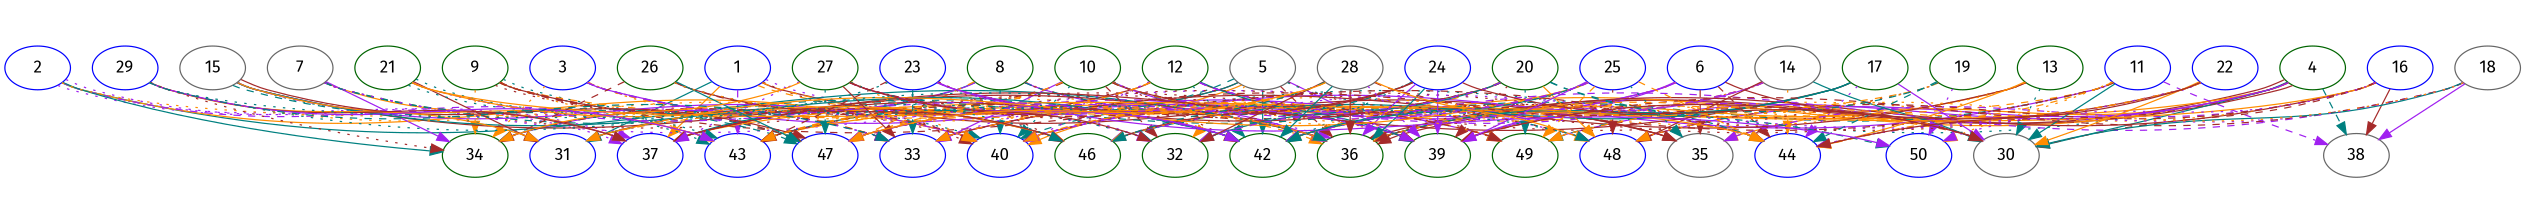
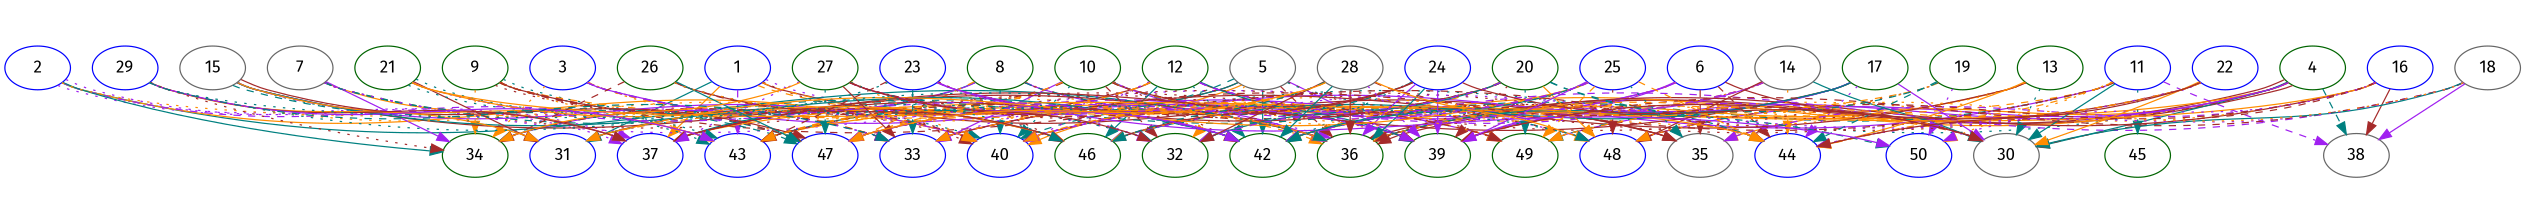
  digraph {
    fontname="Fira Sans"
    node [alpha=0.17 color=blue fontname="Fira Sans"]
    edge [color=brown fontname="Fira Sans" style=solid]
    1 [alpha=0.02 expect_size=9462784]
    31 [alpha=0.01 expect_size=12230656]
    35 [alpha=0.08 color=gray40 expect_size=40761344]
    36 [alpha=0.18 color=darkgreen expect_size=15813632]
    37 [expect_size=42887168]
    40 [alpha=0.00 expect_size=40085504]
    42 [alpha=0.02 color=darkgreen expect_size=14658560]
    43 [alpha=0.11 expect_size=33546240]
    2 [alpha=0.16 expect_size=31154176]
    34 [alpha=0.13 color=darkgreen expect_size=5574656]
    39 [alpha=0.07 color=darkgreen expect_size=18256896]
    3 [expect_size=13638656]
    32 [alpha=0.08 color=darkgreen expect_size=37059584]
    33 [alpha=0.06 expect_size=16314368]
    46 [alpha=0.13 color=darkgreen expect_size=49127424]
    47 [alpha=0.07 expect_size=45325312]
    49 [alpha=0.04 color=darkgreen expect_size=32427008]
    4 [alpha=0.01 color=darkgreen expect_size=41161728]
    30 [alpha=0.09 color=gray40 expect_size=10285056]
    38 [color=gray40 expect_size=38255616]
    44 [alpha=0.03 expect_size=48429056]
    48 [alpha=0.11 expect_size=38593536]
    5 [alpha=0.07 color=gray40 expect_size=40739840]
    6 [alpha=0.13 expect_size=23025664]
    7 [alpha=0.13 color=gray40 expect_size=15888384]
    8 [alpha=0.08 color=darkgreen expect_size=21579776]
    9 [alpha=0.15 color=darkgreen expect_size=15250432]
    10 [alpha=0.01 color=darkgreen expect_size=8960000]
    11 [expect_size=35453952]
+   45 [alpha=0.13 color=darkgreen expect_size=30923776]
    50 [alpha=0.20 expect_size=48268288]
    12 [alpha=0.04 color=darkgreen expect_size=41174016]
    13 [color=darkgreen expect_size=31108096]
    14 [alpha=0.14 color=gray40 expect_size=24043520]
    15 [alpha=0.14 color=gray40 expect_size=26153984]
    16 [alpha=0.02 expect_size=41899008]
    17 [color=darkgreen expect_size=24317952]
    18 [alpha=0.19 color=gray40 expect_size=8737792]
    19 [alpha=0.13 color=darkgreen expect_size=26685440]
    20 [alpha=0.01 color=darkgreen expect_size=15645696]
    21 [alpha=0.11 color=darkgreen expect_size=18929664]
    22 [alpha=0.11 expect_size=11709440]
    23 [alpha=0.15 expect_size=20114432]
    24 [alpha=0.15 expect_size=13956096]
    25 [alpha=0.09 expect_size=45862912]
    26 [alpha=0.11 color=darkgreen expect_size=31708160]
    27 [alpha=0.18 color=darkgreen expect_size=36168704]
    28 [alpha=0.12 color=gray40 expect_size=29143040]
    29 [alpha=0.09 expect_size=27004928]
    1 -> 31 [color=teal]
    1 -> 35
    1 -> 36 [color=darkorange style=dashed]
    1 -> 36 [color=purple style=dotted]
    1 -> 37 [color=darkorange]
    1 -> 40 [style=dotted]
    1 -> 42 [color=darkorange style=dashed]
    1 -> 43 [color=purple style=dashed]
    2 -> 31 [color=purple style=dotted]
    2 -> 36 [color=teal]
    2 -> 37 [color=purple style=dotted]
    2 -> 37 [color=purple style=dotted]
    2 -> 40 [color=darkorange]
    2 -> 43 [color=purple style=dashed]
    2 -> 34 [color=teal]
    2 -> 39 [color=darkorange style=dotted]
    3 -> 36 [color=darkorange style=dotted]
    3 -> 40 [color=purple style=dashed]
    3 -> 42 [color=teal style=dashed]
    3 -> 34 [color=darkorange style=dotted]
    3 -> 32 [color=purple style=dotted]
    3 -> 33 [color=darkorange style=dashed]
    3 -> 46 [color=purple style=dashed]
    3 -> 47 [color=darkorange style=dotted]
    3 -> 49 [color=purple]
    4 -> 35 [color=darkorange]
    4 -> 36
    4 -> 36
    4 -> 40 [color=teal style=dotted]
    4 -> 42 [color=darkorange]
    4 -> 43 [color=darkorange]
    4 -> 49 [color=purple]
    4 -> 30 [color=teal]
    4 -> 38 [color=teal style=dashed]
    4 -> 44 [style=dashed]
    4 -> 48 [color=purple]
    5 -> 36 [style=dashed]
    5 -> 37
    5 -> 40 [color=teal style=dashed]
    5 -> 40 [color=darkorange]
    5 -> 42 [color=teal]
    5 -> 43 [color=teal]
    5 -> 39 [color=purple]
    5 -> 32 [color=darkorange style=dotted]
    5 -> 49 [style=dotted]
    5 -> 44 [color=teal style=dotted]
    6 -> 35 [style=dashed]
    6 -> 37 [color=darkorange style=dotted]
    6 -> 40 [color=purple]
    6 -> 42 [color=purple style=dotted]
    6 -> 39 [color=purple]
    6 -> 32 [color=darkorange style=dotted]
    6 -> 33 [color=purple]
    6 -> 30
    6 -> 44 [style=dashed]
    7 -> 37 [color=darkorange]
    7 -> 40 [color=darkorange style=dashed]
    7 -> 42 [color=teal style=dashed]
    7 -> 34 [color=purple]
    7 -> 39 [style=dotted]
    7 -> 33 [color=purple style=dotted]
    7 -> 47 [color=teal style=dashed]
    7 -> 48 [color=purple style=dotted]
    8 -> 36 [color=purple style=dashed]
    8 -> 37 [color=teal]
    8 -> 40 [color=teal style=dotted]
    8 -> 42 [color=darkorange style=dotted]
    8 -> 34 [color=purple]
    8 -> 39 [color=purple]
    8 -> 47 [color=darkorange style=dashed]
    8 -> 44 [style=dotted]
    8 -> 48 [color=teal style=dashed]
    9 -> 40 [style=dotted]
    9 -> 40 [color=teal style=dotted]
    9 -> 42 [color=teal style=dotted]
    9 -> 43 [color=darkorange style=dotted]
    9 -> 34 [color=darkorange style=dotted]
    9 -> 33 [style=dashed]
    9 -> 46
    9 -> 47 [style=dashed]
    9 -> 30 [color=darkorange style=dashed]
    9 -> 44 [style=dashed]
    10 -> 35
    10 -> 36 [color=purple]
    10 -> 40 [color=teal style=dotted]
    10 -> 42 [style=dotted]
    10 -> 43 [color=darkorange style=dashed]
    10 -> 34 [style=dashed]
    10 -> 39 [color=teal style=dashed]
    10 -> 32 [style=dashed]
    10 -> 33 [color=purple]
    10 -> 47 [color=darkorange style=dashed]
    10 -> 49 [color=darkorange style=dashed]
    10 -> 44 [style=dashed]
    11 -> 36 [color=darkorange style=dotted]
    11 -> 40 [color=purple]
    11 -> 42 [color=teal style=dashed]
    11 -> 43 [color=darkorange style=dashed]
    11 -> 33 [style=dashed]
    11 -> 47 [style=dotted]
    11 -> 30 [color=teal]
    11 -> 38 [color=purple style=dashed]
    11 -> 44 [color=darkorange style=dashed]
+   11 -> 45 [color=teal style=dotted]
    11 -> 50 [color=darkorange style=dotted]
    12 -> 31
    12 -> 35
    12 -> 40 [color=purple style=dotted]
    12 -> 42 [color=teal style=dotted]
    12 -> 43 [color=darkorange style=dashed]
    12 -> 39 [color=teal]
    12 -> 33 [color=purple style=dotted]
+   12 -> 46 [color=teal]
    12 -> 47 [color=darkorange style=dashed]
    12 -> 30 [color=purple style=dashed]
    12 -> 44 [color=purple style=dashed]
    13 -> 36 [color=darkorange]
    13 -> 40 [color=darkorange style=dotted]
    13 -> 42 [style=dotted]
    13 -> 33
    13 -> 30 [color=teal style=dotted]
    13 -> 44 [color=darkorange]
    13 -> 48 [color=darkorange style=dotted]
    14 -> 36 [color=darkorange style=dashed]
    14 -> 40 [color=darkorange style=dotted]
    14 -> 42 [color=purple style=dashed]
    14 -> 39 [color=purple]
    14 -> 33 [color=darkorange style=dashed]
    14 -> 47 [color=purple style=dashed]
    14 -> 30 [color=teal]
    14 -> 44 [color=darkorange style=dotted]
    14 -> 48
    15 -> 31 [color=teal style=dotted]
    15 -> 36
    15 -> 37 [color=purple style=dashed]
    15 -> 40 [color=purple]
    15 -> 42 [color=teal]
    15 -> 43 [color=darkorange]
    15 -> 47 [color=teal style=dashed]
    15 -> 47
    16 -> 35 [color=purple style=dashed]
    16 -> 36
    16 -> 37 [color=darkorange]
    16 -> 49 [color=darkorange style=dotted]
    16 -> 30 [style=dashed]
    16 -> 38
    16 -> 48 [style=dashed]
    16 -> 50 [color=purple style=dotted]
    17 -> 36 [color=teal]
    17 -> 37
    17 -> 42 [color=teal]
+   17 -> 39 [color=purple]
    17 -> 46 [color=teal]
    17 -> 30 [color=purple]
    17 -> 44 [color=purple style=dotted]
    18 -> 42 [color=purple style=dashed]
    18 -> 39 [style=dashed]
    18 -> 30 [color=teal]
    18 -> 38 [color=purple]
    18 -> 44 [color=purple style=dotted]
    18 -> 48 [color=darkorange style=dotted]
    19 -> 31 [color=darkorange style=dashed]
    19 -> 43 [style=dotted]
    19 -> 39 [color=darkorange style=dotted]
    19 -> 49 [color=teal style=dashed]
    19 -> 44 [color=teal style=dashed]
    19 -> 50 [color=purple style=dotted]
    20 -> 31 [color=teal style=dashed]
    20 -> 37
    20 -> 42 [color=darkorange style=dashed]
    20 -> 43 [style=dashed]
    20 -> 39 [style=dotted]
    20 -> 32 [color=teal]
    20 -> 46 [color=purple style=dashed]
    20 -> 49 [color=teal style=dotted]
    20 -> 44 [color=teal style=dashed]
    20 -> 48 [color=darkorange]
    20 -> 50 [color=teal style=dashed]
    21 -> 31
    21 -> 42 [color=purple style=dashed]
    21 -> 43 [color=teal style=dotted]
    21 -> 43 [color=teal style=dotted]
    21 -> 32 [color=teal style=dotted]
    21 -> 33 [color=purple style=dotted]
    21 -> 46 [color=darkorange]
    21 -> 44 [color=darkorange]
    22 -> 36 [color=darkorange style=dashed]
    22 -> 40 [style=dotted]
    22 -> 39
    22 -> 46 [color=purple style=dotted]
    22 -> 49 [color=darkorange style=dashed]
    22 -> 30 [color=darkorange]
    22 -> 44
    23 -> 36 [style=dashed]
    23 -> 42 [color=purple]
    23 -> 43 [style=dashed]
    23 -> 34 [color=teal style=dotted]
    23 -> 39 [style=dotted]
    23 -> 32 [color=purple style=dotted]
    23 -> 33 [color=teal style=dashed]
    23 -> 46 [style=dotted]
    23 -> 50 [color=purple]
    24 -> 36 [color=purple]
    24 -> 36 [color=teal]
    24 -> 40 [color=purple style=dotted]
    24 -> 42 [color=teal style=dotted]
    24 -> 39 [color=purple]
    24 -> 32 [color=teal style=dashed]
    24 -> 46
    24 -> 47
    24 -> 30
    25 -> 31 [color=darkorange]
    25 -> 35 [color=teal style=dotted]
    25 -> 36 [style=dotted]
    25 -> 42 [color=teal]
    25 -> 39 [color=purple]
    25 -> 32 [color=purple style=dashed]
    25 -> 46 [color=darkorange style=dotted]
    25 -> 47 [color=purple style=dashed]
    25 -> 49 [color=darkorange style=dashed]
    25 -> 44 [color=darkorange style=dashed]
    25 -> 48 [style=dotted]
    26 -> 36 [color=purple style=dotted]
    26 -> 40 [style=dashed]
    26 -> 42 [color=teal style=dotted]
    26 -> 34 [style=dashed]
    26 -> 46
    26 -> 47 [color=teal]
    26 -> 49 [color=darkorange style=dotted]
    27 -> 36 [color=darkorange]
    27 -> 37 [color=purple style=dotted]
    27 -> 40 [color=darkorange style=dotted]
    27 -> 42 [color=purple]
    27 -> 34 [color=darkorange]
    27 -> 39 [color=purple style=dashed]
    27 -> 32
    27 -> 33
    27 -> 46 [color=teal style=dotted]
    27 -> 47 [color=teal style=dotted]
    27 -> 49 [style=dashed]
    27 -> 48 [style=dotted]
    28 -> 36
    28 -> 40 [color=darkorange style=dashed]
    28 -> 42 [color=teal]
    28 -> 43 [color=darkorange style=dashed]
    28 -> 39 [color=purple style=dotted]
    28 -> 32
    28 -> 46 [color=teal style=dashed]
    28 -> 47 [color=darkorange]
    28 -> 30 [style=dashed]
    28 -> 48 [color=darkorange]
    29 -> 31 [color=darkorange]
    29 -> 36 [color=teal style=dotted]
    29 -> 37
    29 -> 40 [color=darkorange style=dotted]
    29 -> 43 [color=purple]
    29 -> 34 [style=dotted]
    29 -> 33 [color=teal style=dashed]
    29 -> 48 [color=teal style=dotted]
  }
